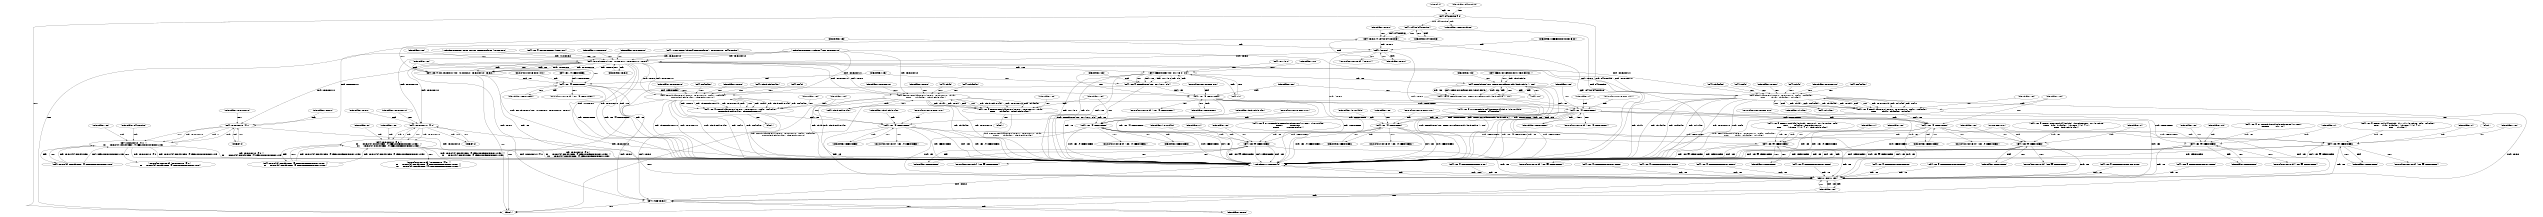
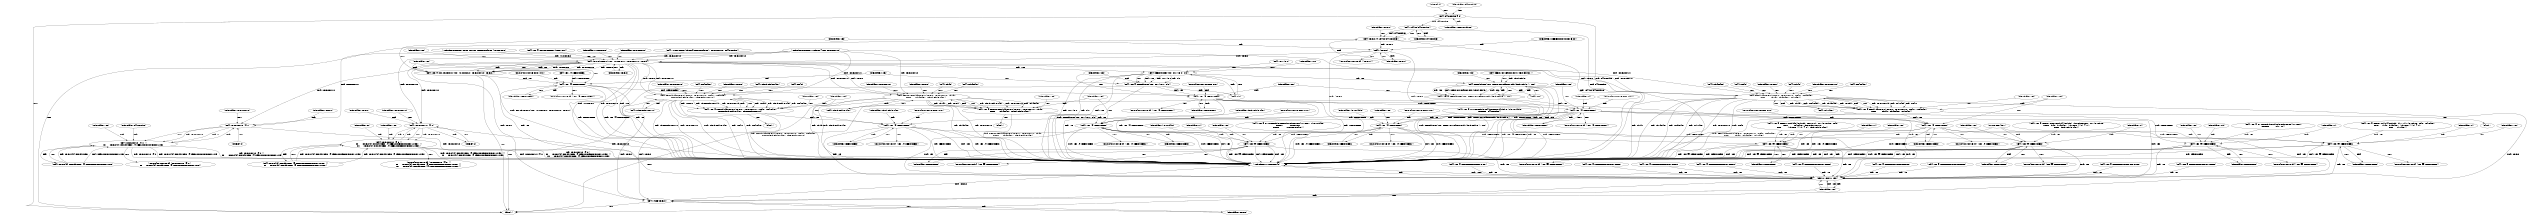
  digraph {
    fontname="DejaVu Sans Mono"
    node [fontname="DejaVu Sans Mono"]
    edge [fontname="DejaVu Sans Mono"]
    n1 [label="(Call,params = malloc(alloc_size))"]
    n2 [label="(Call,!params)"]
    n3 [label="(MethodReturn,TEE_Result)"]
    n4 [label="(Block,)"]
    n5 [label="(Call,malloc(alloc_size))"]
    n6 [label="(Identifier,alloc_size)"]
    n7 [label="(Call,copy_in_attrs(utc, usr_params, param_count, params))"]
    n8 [label="(ControlStructure,if (!params))"]
    n9 [label="(Identifier,params)"]
    n10 [label="(Return,return res;)"]
    n11 [label="(Call,alloc_size = 0)"]
    n12 [label="(Literal,0)"]
    n13 [label="(Call,res = copy_in_attrs(utc, usr_params, param_count, params))"]
    n14 [label="(Call,tee_obj_get(utc, cs->key1, &ko))"]
    n15 [label="(Call,param_count != 1)"]
    n16 [label="(Call,param_count != 2)"]
    n17 [label="(Call,get_hkdf_params(params, param_count, &salt, &salt_len,\n\t\t\t\t      &info, &info_len, &okm_len))"]
    n18 [label="(Call,free(params))"]
    n19 [label="(Call,get_concat_kdf_params(params, param_count, &info,\n\t\t\t\t\t    &info_len, &derived_key_len))"]
    n20 [label="(Call,get_pbkdf2_params(params, param_count, &salt, &salt_len,\n\t\t\t\t\t&derived_key_len, &iteration_count))"]
    n21 [label="(Identifier,params)"]
    n22 [label="(Call,res != TEE_SUCCESS)"]
    n23 [label="(Call,res = tee_obj_get(utc, cs->key1, &ko))"]
    n24 [label="(Call,tee_obj_get(utc, tee_svc_uref_to_vaddr(derived_key), &so))"]
    n25 [label="(Call,&ko)"]
    n26 [label="(Call,param_count != 1 ||\n\t\t    params[0].attributeID != TEE_ATTR_DH_PUBLIC_VALUE)"]
    n27 [label="(Literal,1)"]
    n28 [label="(Call,param_count != 2 ||\n\t\t    params[0].attributeID != TEE_ATTR_ECC_PUBLIC_VALUE_X ||\n\t\t    params[1].attributeID != TEE_ATTR_ECC_PUBLIC_VALUE_Y)"]
    n29 [label="(Literal,2)"]
    n30 [label="(Call,res = get_hkdf_params(params, param_count, &salt, &salt_len,\n\t\t\t\t      &info, &info_len, &okm_len))"]
    n31 [label="(Call,&okm_len)"]
    n32 [label="(Identifier,params)"]
    n33 [label="(Call,res = get_concat_kdf_params(params, param_count, &info,\n\t\t\t\t\t    &info_len, &derived_key_len))"]
    n34 [label="(Call,&derived_key_len)"]
    n35 [label="(Call,res = get_pbkdf2_params(params, param_count, &salt, &salt_len,\n\t\t\t\t\t&derived_key_len, &iteration_count))"]
+   n36 [label="(Call,&iteration_count)"]
    n37 [label="(Call,res != TEE_SUCCESS)"]
    n38 [label="(Identifier,TEE_SUCCESS)"]
    n39 [label="(ControlStructure,if (res != TEE_SUCCESS))"]
    n40 [label="(Call,res != TEE_SUCCESS)"]
    n41 [label="(Identifier,TEE_SUCCESS)"]
    n42 [label="(ControlStructure,if (res != TEE_SUCCESS))"]
    n43 [label="(Identifier,res)"]
    n44 [label="(Call,res == TEE_SUCCESS)"]
    n45 [label="(Call,res != TEE_SUCCESS)"]
    n46 [label="(Call,res != TEE_SUCCESS)"]
    n47 [label="(Call,res != TEE_SUCCESS)"]
    n48 [label="(Call,res != TEE_SUCCESS)"]
    n49 [label="(Identifier,TEE_SUCCESS)"]
    n50 [label="(ControlStructure,if (res != TEE_SUCCESS))"]
    n51 [label="(ControlStructure,if (res == TEE_SUCCESS))"]
    n52 [label="(Identifier,TEE_SUCCESS)"]
    n53 [label="(Call,res == TEE_SUCCESS)"]
    n54 [label="(Identifier,TEE_SUCCESS)"]
    n55 [label="(ControlStructure,if (res != TEE_SUCCESS))"]
    n56 [label="(Call,res == TEE_SUCCESS)"]
    n57 [label="(ControlStructure,if (res != TEE_SUCCESS))"]
    n58 [label="(Identifier,TEE_SUCCESS)"]
    n59 [label="(Call,res == TEE_SUCCESS)"]
    n60 [label="(ControlStructure,if (res != TEE_SUCCESS))"]
    n61 [label="(Identifier,TEE_SUCCESS)"]
    n62 [label="(Call,res == TEE_SUCCESS)"]
    n63 [label="(ControlStructure,if (res != TEE_SUCCESS))"]
    n64 [label="(Identifier,TEE_SUCCESS)"]
    n65 [label="(Identifier,TEE_SUCCESS)"]
    n66 [label="(ControlStructure,if (res == TEE_SUCCESS))"]
    n67 [label="(ControlStructure,if (res == TEE_SUCCESS))"]
    n68 [label="(Identifier,TEE_SUCCESS)"]
    n69 [label="(ControlStructure,if (res == TEE_SUCCESS))"]
    n70 [label="(Identifier,TEE_SUCCESS)"]
    n71 [label="(Identifier,TEE_SUCCESS)"]
    n72 [label="(ControlStructure,if (res == TEE_SUCCESS))"]
    n73 [label="(Call,res = tee_obj_get(utc, tee_svc_uref_to_vaddr(derived_key), &so))"]
    n74 [label="(Call,&so)"]
    n75 [label="(ControlStructure,if (param_count != 1 ||\n\t\t    params[0].attributeID != TEE_ATTR_DH_PUBLIC_VALUE))"]
    n76 [label="(Call,params[0].attributeID != TEE_ATTR_DH_PUBLIC_VALUE)"]
    n77 [label="(ControlStructure,if (param_count != 2 ||\n\t\t    params[0].attributeID != TEE_ATTR_ECC_PUBLIC_VALUE_X ||\n\t\t    params[1].attributeID != TEE_ATTR_ECC_PUBLIC_VALUE_Y))"]
    n78 [label="(Call,params[0].attributeID != TEE_ATTR_ECC_PUBLIC_VALUE_X ||\n\t\t    params[1].attributeID != TEE_ATTR_ECC_PUBLIC_VALUE_Y)"]
    n79 [label="(Block,)"]
    n80 [label="(Block,)"]
    n81 [label="(Block,)"]
    n82 [label="(Call,&info_len)"]
    n83 [label="(Call,res = TEE_ERROR_OUT_OF_MEMORY)"]
    n84 [label="(Identifier,sk)"]
    n85 [label="(Identifier,res)"]
    n86 [label="(Identifier,params)"]
    n87 [label="(Identifier,param_count)"]
    n88 [label="(Identifier,params)"]
    n89 [label="(Identifier,param_count)"]
-   n90 [label="(Identifier,okm_len)"]
    n91 [label="(Identifier,derived_key_len)"]
    n92 [label="(Identifier,usr_params)"]
    n93 [label="(Identifier,res)"]
    n94 [label="(Identifier,res)"]
    n95 [label="(Call,res = crypto_acipher_dh_shared_secret(ko->attr,\n\t\t\t\t\t\t\t      pub, ss))"]
    n96 [label="(Call,res = tee_cryp_hkdf(hash_id, ikm, ik->key_size, salt, salt_len,\n\t\t\t\t    info, info_len, (uint8_t *)(sk + 1),\n\t\t\t\t    okm_len))"]
    n97 [label="(Identifier,res)"]
    n98 [label="(Identifier,TEE_Attribute)"]
    n99 [label="(Call,res = TEE_ERROR_BAD_PARAMETERS)"]
    n100 [label="(Identifier,res)"]
    n101 [label="(Identifier,sk)"]
    n102 [label="(ControlStructure,goto out;)"]
    n103 [label="(Call,res = tee_cryp_concat_kdf(hash_id, shared_secret, ss->key_size,\n\t\t\t\t\t  info, info_len, (uint8_t *)(sk + 1),\n\t\t\t\t\t  derived_key_len))"]
    n104 [label="(Identifier,res)"]
    n105 [label="(Identifier,res)"]
    n106 [label="(Call,cs->key1)"]
    n107 [label="(Identifier,sk)"]
    n108 [label="(Call,res != TEE_SUCCESS)"]
    n109 [label="(Identifier,alloc_size)"]
    n110 [label="(Identifier,sk)"]
    n111 [label="(Call,&derived_key_len)"]
    n112 [label="(Identifier,res)"]
    n113 [label="(Identifier,utc)"]
    n114 [label="(Identifier,sk)"]
    n115 [label="(Call,&info)"]
    n116 [label="(Call,res = TEE_ERROR_BAD_PARAMETERS)"]
    n117 [label="(Identifier,param_count)"]
    n118 [label="(Identifier,param_count)"]
    n119 [label="(Call,res = crypto_acipher_alloc_ecc_public_key(&key_public,\n\t\t\t\t\t\t\t  alloc_size))"]
    n120 [label="(Identifier,res)"]
    n121 [label="(Call,&info)"]
    n122 [label="(Identifier,alloc_size)"]
    n123 [label="(Identifier,params)"]
    n124 [label="(Call,MUL_OVERFLOW(sizeof(TEE_Attribute), param_count, &alloc_size))"]
    n125 [label="(Call,res = TEE_ERROR_BAD_PARAMETERS)"]
    n126 [label="(Identifier,res)"]
    n127 [label="(Call,tee_svc_uref_to_vaddr(derived_key))"]
    n128 [label="(Call,res = TEE_ERROR_BAD_PARAMETERS)"]
    n129 [label="(Identifier,sk)"]
    n130 [label="(Identifier,utc)"]
    n131 [label="(Identifier,TEE_ERROR_OUT_OF_MEMORY)"]
    n132 [label="(Identifier,res)"]
    n133 [label="(Identifier,pub)"]
    n134 [label="(Identifier,res)"]
    n135 [label="(ControlStructure,goto out;)"]
    n136 [label="(ControlStructure,goto out;)"]
    n137 [label="(Identifier,key_public)"]
    n138 [label="(MethodParameterIn,const struct utee_attribute *usr_params)"]
    n139 [label="(Identifier,cs)"]
    n140 [label="(Identifier,param_count)"]
    n141 [label="(ControlStructure,goto out;)"]
    n142 [label="(Call,&salt)"]
    n143 [label="(Identifier,param_count)"]
    n144 [label="(ControlStructure,goto out;)"]
    n145 [label="(Call,res = TEE_ERROR_NOT_SUPPORTED)"]
    n146 [label="(Identifier,res)"]
    n147 [label="(Call,res = tee_cryp_pbkdf2(hash_id, password, ss->key_size, salt,\n\t\t\t\t      salt_len, iteration_count,\n\t\t\t\t      (uint8_t *)(sk + 1), derived_key_len))"]
    n148 [label="(Identifier,res)"]
    n149 [label="(Identifier,res)"]
-   n150 [label="(JumpTarget,out:)"]
+   n150 [label="(JumpTarget,len:)"]
    n151 [label="(Identifier,derived_key_len)"]
    n152 [label="(Call,&salt_len)"]
    n153 [label="(Identifier,res)"]
    n154 [label="(Call,&salt_len)"]
    n155 [label="(Call,&info_len)"]
    n156 [label="(Identifier,params)"]
    n157 [label="(Call,utc = to_user_ta_ctx(sess->ctx))"]
    n158 [label="(Identifier,res)"]
    n159 [label="(Identifier,res)"]
    n160 [label="(Call,res = TEE_ERROR_NOT_SUPPORTED)"]
    n161 [label="(ControlStructure,goto out;)"]
    n162 [label="(Identifier,params)"]
    n163 [label="(Call,res = crypto_acipher_ecc_shared_secret(ko->attr, &key_public,\n\t\t\t\t\t\t       pt_secret,\n\t\t\t\t\t\t       &pt_secret_len))"]
    n164 [label="(ControlStructure,goto out;)"]
    n165 [label="(Call,&salt)"]
    n166 [label="(Identifier,key_public)"]
    n167 [label="(Identifier,res)"]
    n168 [label="(Identifier,params)"]
    n169 [label="(Identifier,utc)"]
    n170 [label="(MethodParameterIn,unsigned long param_count)"]
    n171 [label="(Identifier,res)"]
    n172 [label="(Call,res = TEE_ERROR_NOT_IMPLEMENTED)"]
    n173 [label="(Call,res = TEE_ERROR_BAD_PARAMETERS)"]
    n1 -> n2 [label="DDG: params"]
    n1 -> n3 [label="DDG: malloc(alloc_size)"]
    n1 -> n4 [label="AST: "]
    n2 -> n3 [label="DDG: !params"]
    n2 -> n3 [label="DDG: params"]
    n2 -> n7 [label="DDG: params"]
    n2 -> n8 [label="AST: "]
    n2 -> n9 [label="CFG: "]
    n3 -> n10 [label="CFG: "]
    n5 -> n1 [label="AST: "]
    n5 -> n1 [label="DDG: alloc_size"]
    n5 -> n3 [label="DDG: alloc_size"]
    n5 -> n6 [label="CFG: "]
    n6 -> n5 [label="AST: "]
    n7 -> n3 [label="DDG: usr_params"]
    n7 -> n3 [label="DDG: param_count"]
    n7 -> n3 [label="DDG: utc"]
    n7 -> n13 [label="AST: "]
    n7 -> n13 [label="DDG: utc"]
    n7 -> n13 [label="DDG: usr_params"]
    n7 -> n13 [label="DDG: param_count"]
    n7 -> n13 [label="DDG: params"]
    n7 -> n14 [label="DDG: utc"]
    n7 -> n15 [label="DDG: param_count"]
    n7 -> n16 [label="DDG: param_count"]
    n7 -> n17 [label="DDG: params"]
    n7 -> n17 [label="DDG: param_count"]
    n7 -> n18 [label="DDG: params"]
    n7 -> n19 [label="DDG: params"]
    n7 -> n19 [label="DDG: param_count"]
    n7 -> n20 [label="DDG: params"]
    n7 -> n20 [label="DDG: param_count"]
    n7 -> n21 [label="CFG: "]
    n9 -> n1 [label="CFG: "]
    n9 -> n2 [label="AST: "]
    n10 -> n3 [label="DDG: <RET>"]
    n10 -> n4 [label="AST: "]
    n10 -> n43 [label="CFG: "]
    n11 -> n3 [label="DDG: alloc_size"]
    n11 -> n4 [label="AST: "]
    n11 -> n5 [label="DDG: alloc_size"]
-   n12 -> n11 [label="DDG: res"]
+   n12 -> n11 [label="AST: "]
    n13 -> n3 [label="DDG: copy_in_attrs(utc, usr_params, param_count, params)"]
    n13 -> n4 [label="AST: "]
    n13 -> n7 [label="CFG: "]
    n13 -> n22 [label="DDG: res"]
    n14 -> n3 [label="DDG: &ko"]
    n14 -> n3 [label="DDG: utc"]
    n14 -> n3 [label="DDG: cs->key1"]
    n14 -> n23 [label="AST: "]
    n14 -> n23 [label="DDG: utc"]
    n14 -> n23 [label="DDG: cs->key1"]
    n14 -> n23 [label="DDG: &ko"]
    n14 -> n24 [label="DDG: utc"]
    n14 -> n25 [label="CFG: "]
    n15 -> n3 [label="DDG: param_count"]
    n15 -> n26 [label="AST: "]
    n15 -> n26 [label="DDG: param_count"]
    n15 -> n26 [label="DDG: 1"]
-   n15 -> n27 [label="CFG: "]
    n16 -> n3 [label="DDG: param_count"]
    n16 -> n28 [label="AST: "]
    n16 -> n28 [label="DDG: param_count"]
    n16 -> n28 [label="DDG: 2"]
-   n16 -> n29 [label="DDG: utc"]
+   n16 -> n29 [label="CFG: "]
    n17 -> n3 [label="DDG: &salt_len"]
    n17 -> n3 [label="DDG: &okm_len"]
    n17 -> n3 [label="DDG: param_count"]
    n17 -> n3 [label="DDG: &salt"]
    n17 -> n3 [label="DDG: &info"]
    n17 -> n3 [label="DDG: &info_len"]
    n17 -> n18 [label="DDG: params"]
    n17 -> n30 [label="AST: "]
    n17 -> n30 [label="DDG: param_count"]
    n17 -> n30 [label="DDG: &okm_len"]
    n17 -> n30 [label="DDG: &salt"]
    n17 -> n30 [label="DDG: &info"]
    n17 -> n30 [label="DDG: &salt_len"]
    n17 -> n30 [label="DDG: &info_len"]
    n17 -> n30 [label="DDG: params"]
    n17 -> n31 [label="CFG: "]
    n18 -> n3 [label="DDG: params"]
    n18 -> n4 [label="AST: "]
    n18 -> n32 [label="CFG: "]
    n19 -> n3 [label="DDG: param_count"]
    n19 -> n3 [label="DDG: &info"]
    n19 -> n3 [label="DDG: &derived_key_len"]
    n19 -> n3 [label="DDG: &info_len"]
    n19 -> n18 [label="DDG: params"]
    n19 -> n33 [label="AST: "]
    n19 -> n33 [label="DDG: &derived_key_len"]
    n19 -> n33 [label="DDG: param_count"]
    n19 -> n33 [label="DDG: &info_len"]
    n19 -> n33 [label="DDG: &info"]
    n19 -> n33 [label="DDG: params"]
    n19 -> n34 [label="CFG: "]
    n20 -> n3 [label="DDG: &derived_key_len"]
    n20 -> n3 [label="DDG: &salt"]
    n20 -> n3 [label="DDG: &salt_len"]
    n20 -> n3 [label="DDG: &iteration_count"]
    n20 -> n3 [label="DDG: param_count"]
    n20 -> n18 [label="DDG: params"]
    n20 -> n35 [label="AST: "]
    n20 -> n35 [label="DDG: &salt"]
    n20 -> n35 [label="DDG: &derived_key_len"]
    n20 -> n35 [label="DDG: &salt_len"]
    n20 -> n35 [label="DDG: params"]
    n20 -> n35 [label="DDG: &iteration_count"]
    n20 -> n35 [label="DDG: param_count"]
+   n20 -> n36 [label="CFG: "]
    n21 -> n7 [label="AST: "]
    n22 -> n3 [label="DDG: res != TEE_SUCCESS"]
    n22 -> n3 [label="DDG: res"]
    n22 -> n3 [label="DDG: TEE_SUCCESS"]
    n22 -> n10 [label="DDG: res"]
    n22 -> n37 [label="DDG: TEE_SUCCESS"]
    n22 -> n38 [label="CFG: "]
    n22 -> n39 [label="AST: "]
    n23 -> n3 [label="DDG: tee_obj_get(utc, cs->key1, &ko)"]
    n23 -> n4 [label="AST: "]
-   n23 -> n14 [label="CFG: "]
+   n23 -> n25 [label="CFG: "]
    n23 -> n37 [label="DDG: res"]
    n24 -> n3 [label="DDG: &so"]
    n24 -> n3 [label="DDG: tee_svc_uref_to_vaddr(derived_key)"]
    n24 -> n3 [label="DDG: utc"]
    n24 -> n73 [label="AST: "]
    n24 -> n73 [label="DDG: utc"]
    n24 -> n73 [label="DDG: tee_svc_uref_to_vaddr(derived_key)"]
    n24 -> n73 [label="DDG: &so"]
    n24 -> n74 [label="CFG: "]
    n25 -> n14 [label="AST: "]
    n26 -> n3 [label="DDG: param_count != 1 ||\n\t\t    params[0].attributeID != TEE_ATTR_DH_PUBLIC_VALUE"]
    n26 -> n3 [label="DDG: param_count != 1"]
    n26 -> n3 [label="DDG: params[0].attributeID != TEE_ATTR_DH_PUBLIC_VALUE"]
    n26 -> n15 [label="CFG: "]
    n26 -> n75 [label="AST: "]
    n26 -> n76 [label="CFG: "]
    n27 -> n15 [label="AST: "]
    n28 -> n3 [label="DDG: param_count != 2"]
    n28 -> n3 [label="DDG: param_count != 2 ||\n\t\t    params[0].attributeID != TEE_ATTR_ECC_PUBLIC_VALUE_X ||\n\t\t    params[1].attributeID != TEE_ATTR_ECC_PUBLIC_VALUE_Y"]
    n28 -> n3 [label="DDG: params[0].attributeID != TEE_ATTR_ECC_PUBLIC_VALUE_X ||\n\t\t    params[1].attributeID != TEE_ATTR_ECC_PUBLIC_VALUE_Y"]
    n28 -> n16 [label="CFG: "]
    n28 -> n77 [label="AST: "]
    n28 -> n78 [label="CFG: "]
    n29 -> n16 [label="AST: "]
    n30 -> n3 [label="DDG: get_hkdf_params(params, param_count, &salt, &salt_len,\n\t\t\t\t      &info, &info_len, &okm_len)"]
    n30 -> n17 [label="CFG: "]
    n30 -> n46 [label="DDG: res"]
    n30 -> n79 [label="AST: "]
    n31 -> n17 [label="AST: "]
    n32 -> n18 [label="AST: "]
    n33 -> n3 [label="DDG: get_concat_kdf_params(params, param_count, &info,\n\t\t\t\t\t    &info_len, &derived_key_len)"]
    n33 -> n19 [label="CFG: "]
    n33 -> n47 [label="DDG: res"]
    n33 -> n80 [label="AST: "]
    n34 -> n19 [label="AST: "]
    n35 -> n3 [label="DDG: get_pbkdf2_params(params, param_count, &salt, &salt_len,\n\t\t\t\t\t&derived_key_len, &iteration_count)"]
    n35 -> n20 [label="CFG: "]
    n35 -> n48 [label="DDG: res"]
    n35 -> n81 [label="AST: "]
+   n36 -> n20 [label="AST: "]
    n37 -> n3 [label="DDG: TEE_SUCCESS"]
    n37 -> n3 [label="DDG: res"]
    n37 -> n3 [label="DDG: res != TEE_SUCCESS"]
    n37 -> n10 [label="DDG: res"]
    n37 -> n40 [label="DDG: TEE_SUCCESS"]
    n37 -> n41 [label="CFG: "]
    n37 -> n42 [label="AST: "]
    n38 -> n22 [label="AST: "]
    n40 -> n3 [label="DDG: TEE_SUCCESS"]
    n40 -> n3 [label="DDG: res != TEE_SUCCESS"]
    n40 -> n3 [label="DDG: res"]
    n40 -> n10 [label="DDG: res"]
    n40 -> n44 [label="DDG: TEE_SUCCESS"]
    n40 -> n45 [label="DDG: TEE_SUCCESS"]
    n40 -> n46 [label="DDG: TEE_SUCCESS"]
    n40 -> n47 [label="DDG: TEE_SUCCESS"]
    n40 -> n48 [label="DDG: TEE_SUCCESS"]
    n40 -> n49 [label="CFG: "]
    n40 -> n50 [label="AST: "]
    n41 -> n37 [label="AST: "]
    n43 -> n10 [label="AST: "]
    n43 -> n10 [label="DDG: res"]
    n43 -> n18 [label="CFG: "]
    n44 -> n3 [label="DDG: TEE_SUCCESS"]
    n44 -> n3 [label="DDG: res == TEE_SUCCESS"]
    n44 -> n3 [label="DDG: res"]
    n44 -> n10 [label="DDG: res"]
    n44 -> n51 [label="AST: "]
    n44 -> n52 [label="CFG: "]
    n45 -> n3 [label="DDG: res"]
    n45 -> n3 [label="DDG: TEE_SUCCESS"]
    n45 -> n3 [label="DDG: res != TEE_SUCCESS"]
    n45 -> n10 [label="DDG: res"]
    n45 -> n53 [label="DDG: TEE_SUCCESS"]
    n45 -> n54 [label="CFG: "]
    n45 -> n55 [label="AST: "]
    n46 -> n3 [label="DDG: res"]
    n46 -> n3 [label="DDG: res != TEE_SUCCESS"]
    n46 -> n3 [label="DDG: TEE_SUCCESS"]
    n46 -> n10 [label="DDG: res"]
    n46 -> n56 [label="DDG: TEE_SUCCESS"]
    n46 -> n57 [label="AST: "]
    n46 -> n58 [label="CFG: "]
    n47 -> n3 [label="DDG: res != TEE_SUCCESS"]
    n47 -> n3 [label="DDG: TEE_SUCCESS"]
    n47 -> n3 [label="DDG: res"]
    n47 -> n10 [label="DDG: res"]
    n47 -> n59 [label="DDG: TEE_SUCCESS"]
    n47 -> n60 [label="AST: "]
    n47 -> n61 [label="CFG: "]
    n48 -> n3 [label="DDG: TEE_SUCCESS"]
    n48 -> n3 [label="DDG: res"]
    n48 -> n3 [label="DDG: res != TEE_SUCCESS"]
    n48 -> n10 [label="DDG: res"]
    n48 -> n62 [label="DDG: TEE_SUCCESS"]
    n48 -> n63 [label="AST: "]
    n48 -> n64 [label="CFG: "]
    n49 -> n40 [label="AST: "]
    n52 -> n44 [label="AST: "]
    n53 -> n3 [label="DDG: res"]
    n53 -> n3 [label="DDG: res == TEE_SUCCESS"]
    n53 -> n3 [label="DDG: TEE_SUCCESS"]
    n53 -> n10 [label="DDG: res"]
    n53 -> n65 [label="CFG: "]
    n53 -> n66 [label="AST: "]
    n54 -> n45 [label="AST: "]
    n56 -> n3 [label="DDG: res == TEE_SUCCESS"]
    n56 -> n3 [label="DDG: res"]
    n56 -> n3 [label="DDG: TEE_SUCCESS"]
    n56 -> n10 [label="DDG: res"]
    n56 -> n67 [label="AST: "]
    n56 -> n68 [label="CFG: "]
    n58 -> n46 [label="AST: "]
    n59 -> n3 [label="DDG: res"]
    n59 -> n3 [label="DDG: res == TEE_SUCCESS"]
    n59 -> n3 [label="DDG: TEE_SUCCESS"]
    n59 -> n10 [label="DDG: res"]
    n59 -> n69 [label="AST: "]
    n59 -> n70 [label="CFG: "]
    n61 -> n47 [label="AST: "]
    n62 -> n3 [label="DDG: res == TEE_SUCCESS"]
    n62 -> n3 [label="DDG: TEE_SUCCESS"]
    n62 -> n3 [label="DDG: res"]
    n62 -> n10 [label="DDG: res"]
    n62 -> n71 [label="CFG: "]
    n62 -> n72 [label="AST: "]
    n64 -> n48 [label="AST: "]
    n65 -> n53 [label="AST: "]
    n68 -> n56 [label="AST: "]
    n70 -> n59 [label="AST: "]
    n71 -> n62 [label="AST: "]
    n73 -> n3 [label="DDG: tee_obj_get(utc, tee_svc_uref_to_vaddr(derived_key), &so)"]
    n73 -> n4 [label="AST: "]
    n73 -> n24 [label="CFG: "]
    n73 -> n40 [label="DDG: res"]
    n74 -> n24 [label="AST: "]
    n76 -> n26 [label="AST: "]
    n76 -> n26 [label="DDG: params[0].attributeID"]
    n76 -> n26 [label="DDG: TEE_ATTR_DH_PUBLIC_VALUE"]
    n78 -> n28 [label="AST: "]
    n78 -> n28 [label="DDG: params[0].attributeID != TEE_ATTR_ECC_PUBLIC_VALUE_X"]
    n78 -> n28 [label="DDG: params[1].attributeID != TEE_ATTR_ECC_PUBLIC_VALUE_Y"]
    n82 -> n19 [label="AST: "]
    n83 -> n10 [label="DDG: res"]
    n84 -> n40 [label="CFG: "]
    n85 -> n13 [label="CFG: "]
    n85 -> n22 [label="AST: "]
    n86 -> n17 [label="AST: "]
    n87 -> n19 [label="AST: "]
    n88 -> n19 [label="AST: "]
    n89 -> n16 [label="AST: "]
-   n90 -> n46 [label="CFG: "]
    n91 -> n47 [label="CFG: "]
    n92 -> n7 [label="AST: "]
    n93 -> n56 [label="AST: "]
    n94 -> n28 [label="CFG: "]
    n95 -> n44 [label="DDG: res"]
    n96 -> n56 [label="DDG: res"]
    n97 -> n37 [label="CFG: "]
    n97 -> n73 [label="AST: "]
-   n11 -> n98 [label="CFG: "]
+   n98 -> n11 [label="CFG: "]
    n99 -> n10 [label="DDG: res"]
    n100 -> n26 [label="CFG: "]
    n101 -> n62 [label="CFG: "]
    n102 -> n48 [label="CFG: "]
    n103 -> n59 [label="DDG: res"]
    n104 -> n33 [label="AST: "]
    n105 -> n22 [label="CFG: "]
    n105 -> n23 [label="AST: "]
    n106 -> n14 [label="AST: "]
    n107 -> n44 [label="CFG: "]
    n108 -> n22 [label="DDG: TEE_SUCCESS"]
    n109 -> n26 [label="CFG: "]
    n110 -> n56 [label="CFG: "]
    n111 -> n20 [label="AST: "]
    n112 -> n62 [label="AST: "]
    n113 -> n14 [label="AST: "]
    n114 -> n59 [label="CFG: "]
    n115 -> n17 [label="AST: "]
    n116 -> n10 [label="DDG: res"]
    n117 -> n15 [label="AST: "]
    n118 -> n7 [label="AST: "]
    n119 -> n45 [label="DDG: res"]
    n120 -> n44 [label="AST: "]
    n121 -> n19 [label="AST: "]
    n122 -> n11 [label="AST: "]
    n123 -> n15 [label="CFG: "]
    n124 -> n7 [label="DDG: param_count"]
    n125 -> n10 [label="DDG: res"]
    n126 -> n35 [label="AST: "]
    n127 -> n24 [label="AST: "]
    n127 -> n24 [label="DDG: derived_key"]
    n128 -> n10 [label="DDG: res"]
    n129 -> n53 [label="CFG: "]
    n130 -> n7 [label="AST: "]
    n131 -> n2 [label="CFG: "]
    n132 -> n40 [label="AST: "]
    n132 -> n73 [label="CFG: "]
    n133 -> n44 [label="CFG: "]
    n134 -> n2 [label="CFG: "]
    n134 -> n13 [label="AST: "]
    n135 -> n37 [label="CFG: "]
    n136 -> n46 [label="CFG: "]
    n137 -> n45 [label="CFG: "]
    n138 -> n7 [label="DDG: usr_params"]
    n139 -> n28 [label="CFG: "]
    n140 -> n17 [label="AST: "]
    n141 -> n22 [label="CFG: "]
    n142 -> n20 [label="AST: "]
    n143 -> n20 [label="AST: "]
    n144 -> n40 [label="CFG: "]
    n145 -> n10 [label="DDG: res"]
    n146 -> n45 [label="AST: "]
    n147 -> n62 [label="DDG: res"]
    n148 -> n53 [label="AST: "]
    n149 -> n33 [label="CFG: "]
    n149 -> n47 [label="AST: "]
    n150 -> n56 [label="CFG: "]
    n150 -> n59 [label="CFG: "]
    n150 -> n62 [label="CFG: "]
    n151 -> n48 [label="CFG: "]
    n152 -> n20 [label="AST: "]
    n153 -> n35 [label="CFG: "]
    n153 -> n48 [label="AST: "]
    n154 -> n17 [label="AST: "]
    n155 -> n17 [label="AST: "]
    n156 -> n16 [label="CFG: "]
    n157 -> n7 [label="TEE: utc"]
    n158 -> n23 [label="CFG: "]
    n158 -> n37 [label="AST: "]
    n159 -> n30 [label="AST: "]
    n160 -> n10 [label="DDG: res"]
    n161 -> n47 [label="CFG: "]
    n162 -> n20 [label="AST: "]
    n163 -> n53 [label="DDG: res"]
    n164 -> n45 [label="CFG: "]
    n165 -> n17 [label="AST: "]
    n166 -> n53 [label="CFG: "]
    n167 -> n30 [label="CFG: "]
    n167 -> n46 [label="AST: "]
    n168 -> n1 [label="AST: "]
    n169 -> n24 [label="AST: "]
    n170 -> n7 [label="DDG: param_count"]
    n170 -> n15 [label="DDG: param_count"]
    n170 -> n16 [label="DDG: param_count"]
    n170 -> n17 [label="DDG: param_count"]
    n170 -> n19 [label="DDG: param_count"]
    n170 -> n20 [label="DDG: param_count"]
    n171 -> n59 [label="AST: "]
    n172 -> n10 [label="DDG: res"]
    n173 -> n10 [label="DDG: res"]
  }
